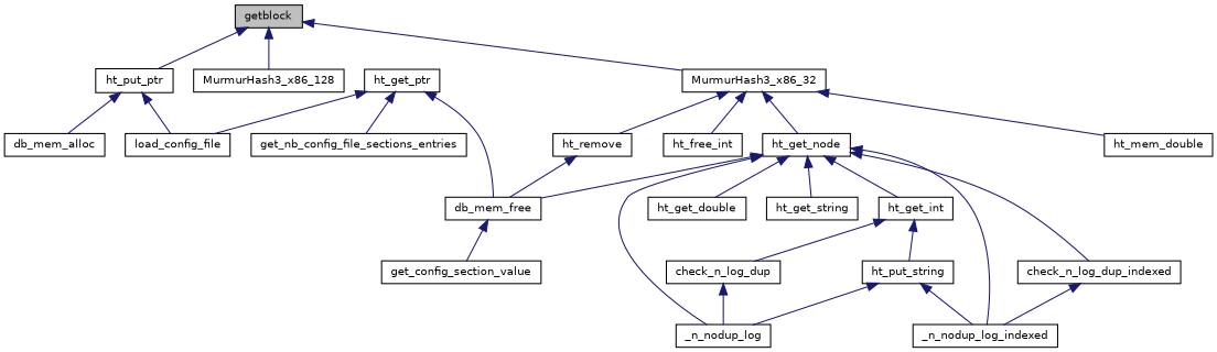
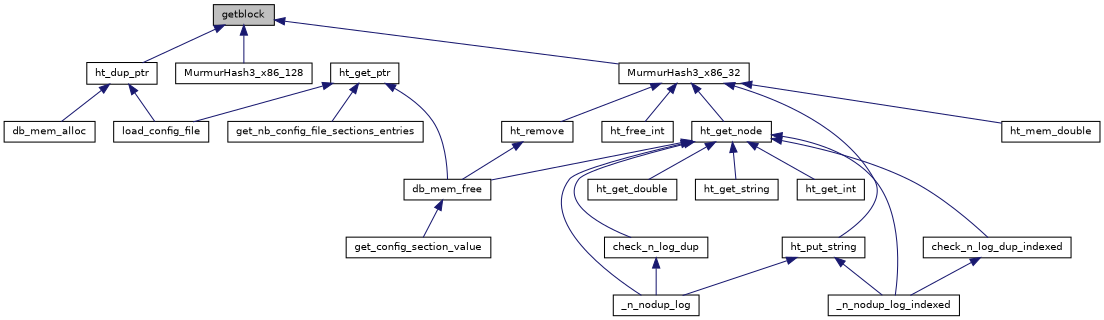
  digraph {
    rankdir=TB
    node [color=black fillcolor=white fontname=Helvetica fontsize=10 shape=record style=filled]
    edge [color=midnightblue dir=back fontname=Helvetica fontsize=10 labelfontname=Helvetica labelfontsize=10 style=solid]
    n1 [fillcolor=grey75 fontcolor=black height=0.2 label=getblock width=0.4]
    n2 [height=0.2 label=MurmurHash3_x86_128 width=0.4]
    n3 [height=0.2 label=MurmurHash3_x86_32 width=0.4]
-   n4 [height=0.2 label=ht_put_ptr width=0.4]
+   n4 [height=0.2 label=ht_dup_ptr width=0.4]
    n5 [height=0.2 label=ht_get_node width=0.4]
    n6 [height=0.2 label=ht_mem_double width=0.4]
    n7 [height=0.2 label=ht_free_int width=0.4]
    n8 [height=0.2 label=ht_put_string width=0.4]
    n9 [height=0.2 label=ht_remove width=0.4]
    n10 [height=0.2 label=_n_nodup_log width=0.4]
    n11 [height=0.2 label=_n_nodup_log_indexed width=0.4]
    n12 [height=0.2 label=check_n_log_dup width=0.4]
    n13 [height=0.2 label=check_n_log_dup_indexed width=0.4]
    n14 [height=0.2 label=ht_get_double width=0.4]
    n15 [height=0.2 label=ht_get_int width=0.4]
    n16 [height=0.2 label=ht_get_string width=0.4]
    n17 [height=0.2 label=db_mem_free width=0.4]
    n18 [height=0.2 label=load_config_file width=0.4]
    n19 [height=0.2 label=db_mem_alloc width=0.4]
    n20 [height=0.2 label=ht_get_ptr width=0.4]
    n21 [height=0.2 label=get_nb_config_file_sections_entries width=0.4]
    n22 [height=0.2 label=get_config_section_value width=0.4]
    n1 -> n2
    n1 -> n3
    n1 -> n4
    n3 -> n5
    n3 -> n6
    n3 -> n7
-   n15 -> n8
+   n3 -> n8
    n3 -> n9
    n4 -> n18
    n4 -> n19
    n5 -> n10
    n5 -> n11
-   n15 -> n12
+   n5 -> n12
    n5 -> n13
    n5 -> n14
    n5 -> n15
    n5 -> n16
    n5 -> n17
    n8 -> n10
    n8 -> n11
    n9 -> n17
    n12 -> n10
    n13 -> n11
    n17 -> n22
    n20 -> n17
    n20 -> n18
    n20 -> n21
  }
